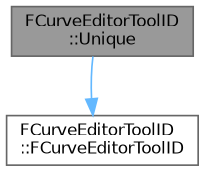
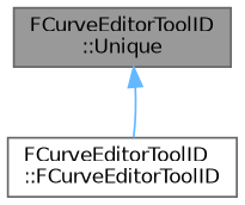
  digraph {
    rankdir=TB
    node [fontname=Helvetica fontsize=10 shape=box style=filled]
    n1 [color=gray40 fillcolor=grey60 fontcolor=black height=0.2 label="FCurveEditorToolID\l::Unique" width=0.4]
    n2 [color=grey40 fillcolor=white height=0.2 label="FCurveEditorToolID\l::FCurveEditorToolID" width=0.4]
-   n1 -> n2 [color=steelblue1 fontname=Helvetica fontsize=10 labelfontname=Helvetica labelfontsize=10 style=solid]
+   n2 -> n1 [color=steelblue1 fontname=Helvetica fontsize=10 labelfontname=Helvetica labelfontsize=10 style=solid]
  }
